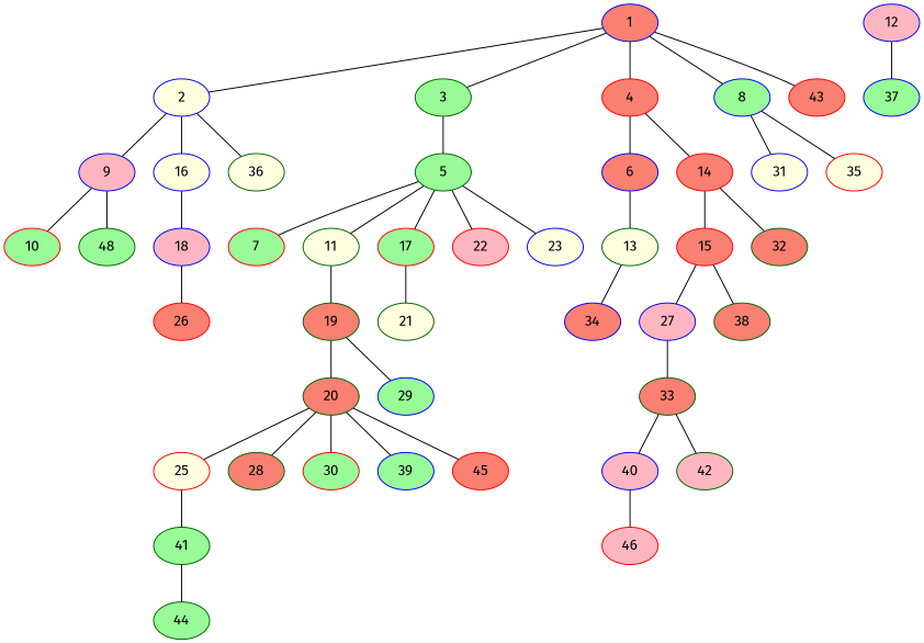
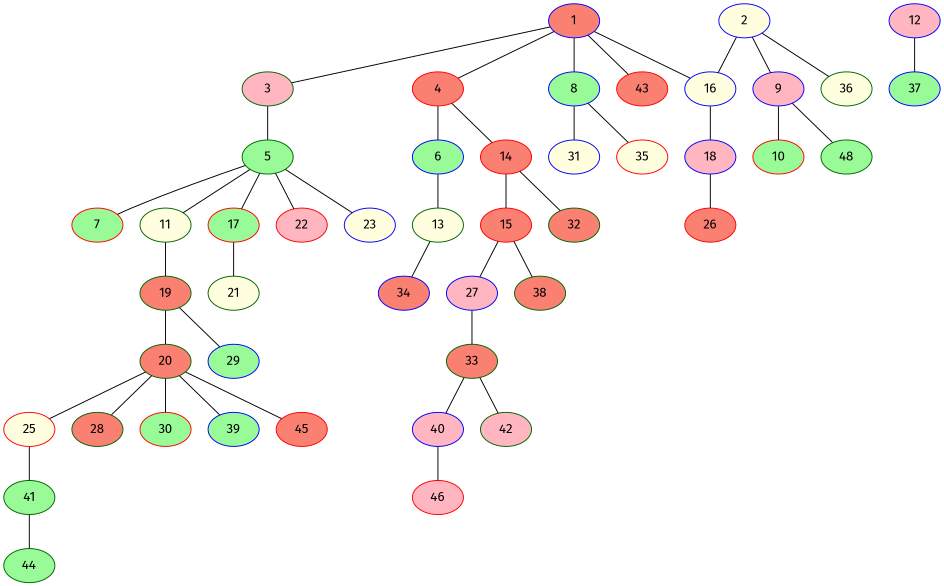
  graph {
    fontname="Fira Sans"
    node [color=blue fillcolor=salmon fontname="Fira Sans" style=filled]
    edge [fontname="Fira Sans" weight=1.0]
    1
    2 [fillcolor=lightyellow]
-   3 [color=darkgreen fillcolor=palegreen]
+   3 [color=darkgreen fillcolor=lightpink]
    4 [color=red]
    8 [fillcolor=palegreen]
    43 [color=red]
    9 [fillcolor=lightpink]
    16 [fillcolor=lightyellow]
    36 [color=darkgreen fillcolor=lightyellow]
    5 [color=darkgreen fillcolor=palegreen]
-   6
+   6 [fillcolor=palegreen]
    14 [color=red]
    31 [fillcolor=lightyellow]
    35 [color=red fillcolor=lightyellow]
    10 [color=red fillcolor=palegreen]
    48 [color=darkgreen fillcolor=palegreen]
    18 [fillcolor=lightpink]
    7 [color=red fillcolor=palegreen]
    11 [color=darkgreen fillcolor=lightyellow]
    17 [color=red fillcolor=palegreen]
    22 [color=red fillcolor=lightpink]
    23 [fillcolor=lightyellow]
    13 [color=darkgreen fillcolor=lightyellow]
    15 [color=red]
    32 [color=darkgreen]
    19 [color=darkgreen]
    12 [fillcolor=lightpink]
    37 [fillcolor=palegreen]
    21 [color=darkgreen fillcolor=lightyellow]
    34
    20 [color=darkgreen]
    29 [fillcolor=palegreen]
    27 [fillcolor=lightpink]
    38 [color=darkgreen]
    33 [color=darkgreen]
    26 [color=red]
    25 [color=red fillcolor=lightyellow]
    28 [color=darkgreen]
    30 [color=red fillcolor=palegreen]
    39 [fillcolor=palegreen]
    45 [color=red]
    41 [color=darkgreen fillcolor=palegreen]
    44 [color=darkgreen fillcolor=palegreen]
    40 [fillcolor=lightpink]
    42 [color=darkgreen fillcolor=lightpink]
    46 [color=red fillcolor=lightpink]
-   1 -- 2
+   1 -- 16
    1 -- 3
    1 -- 4
    1 -- 8
    1 -- 43
    2 -- 9
    2 -- 16 [weight=2.0]
    2 -- 36
    3 -- 5 [weight=3.0]
    4 -- 6 [weight=3.0]
    4 -- 14
    8 -- 31
    8 -- 35
    9 -- 10
    9 -- 48
    16 -- 18
    5 -- 7
    5 -- 11
    5 -- 17
    5 -- 22
    5 -- 23
    6 -- 13
    14 -- 15
    14 -- 32
    18 -- 26
    11 -- 19
    17 -- 21
    13 -- 34
    15 -- 27
    15 -- 38 [weight=2.0]
    19 -- 20 [weight=3.0]
    19 -- 29
    12 -- 37
    20 -- 25
    20 -- 28
    20 -- 30
    20 -- 39
    20 -- 45
    27 -- 33
    33 -- 40
    33 -- 42
    25 -- 41
    41 -- 44
    40 -- 46
  }
